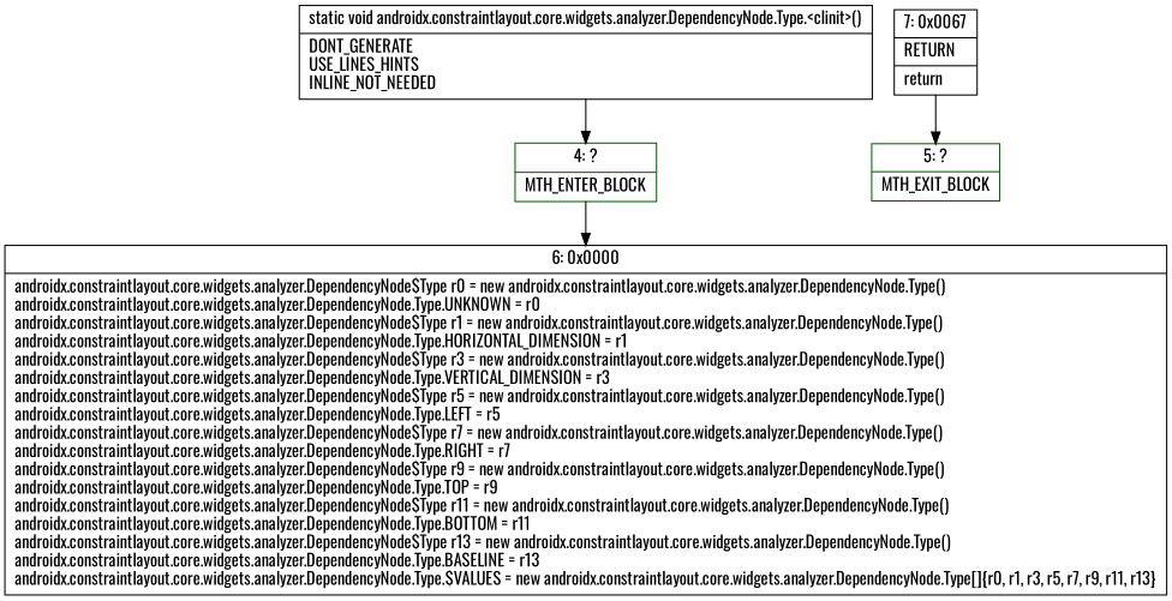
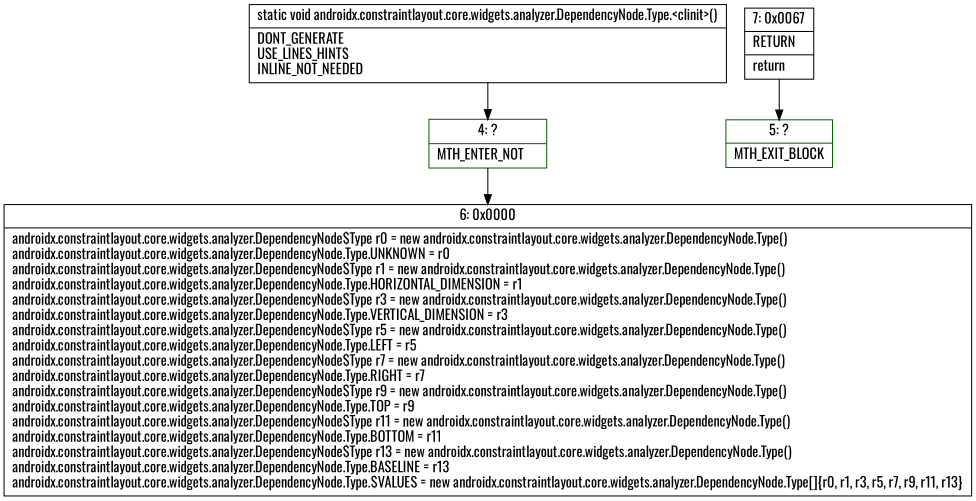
  digraph {
    fontname=Oswald
    node [color=black fontname=Oswald shape=record]
    edge [fontname=Oswald]
-   n1 [color=darkgreen label="{4\:\ ?|MTH_ENTER_BLOCK\l}"]
+   n1 [color=darkgreen label="{4\:\ ?|MTH_ENTER_NOT\l}"]
    n2 [label="{6\:\ 0x0000|androidx.constraintlayout.core.widgets.analyzer.DependencyNode$Type r0 = new androidx.constraintlayout.core.widgets.analyzer.DependencyNode.Type()\landroidx.constraintlayout.core.widgets.analyzer.DependencyNode.Type.UNKNOWN = r0\landroidx.constraintlayout.core.widgets.analyzer.DependencyNode$Type r1 = new androidx.constraintlayout.core.widgets.analyzer.DependencyNode.Type()\landroidx.constraintlayout.core.widgets.analyzer.DependencyNode.Type.HORIZONTAL_DIMENSION = r1\landroidx.constraintlayout.core.widgets.analyzer.DependencyNode$Type r3 = new androidx.constraintlayout.core.widgets.analyzer.DependencyNode.Type()\landroidx.constraintlayout.core.widgets.analyzer.DependencyNode.Type.VERTICAL_DIMENSION = r3\landroidx.constraintlayout.core.widgets.analyzer.DependencyNode$Type r5 = new androidx.constraintlayout.core.widgets.analyzer.DependencyNode.Type()\landroidx.constraintlayout.core.widgets.analyzer.DependencyNode.Type.LEFT = r5\landroidx.constraintlayout.core.widgets.analyzer.DependencyNode$Type r7 = new androidx.constraintlayout.core.widgets.analyzer.DependencyNode.Type()\landroidx.constraintlayout.core.widgets.analyzer.DependencyNode.Type.RIGHT = r7\landroidx.constraintlayout.core.widgets.analyzer.DependencyNode$Type r9 = new androidx.constraintlayout.core.widgets.analyzer.DependencyNode.Type()\landroidx.constraintlayout.core.widgets.analyzer.DependencyNode.Type.TOP = r9\landroidx.constraintlayout.core.widgets.analyzer.DependencyNode$Type r11 = new androidx.constraintlayout.core.widgets.analyzer.DependencyNode.Type()\landroidx.constraintlayout.core.widgets.analyzer.DependencyNode.Type.BOTTOM = r11\landroidx.constraintlayout.core.widgets.analyzer.DependencyNode$Type r13 = new androidx.constraintlayout.core.widgets.analyzer.DependencyNode.Type()\landroidx.constraintlayout.core.widgets.analyzer.DependencyNode.Type.BASELINE = r13\landroidx.constraintlayout.core.widgets.analyzer.DependencyNode.Type.$VALUES = new androidx.constraintlayout.core.widgets.analyzer.DependencyNode.Type[]\{r0, r1, r3, r5, r7, r9, r11, r13\}\l}"]
    n3 [label="{7\:\ 0x0067|RETURN\l|return\l}"]
    n4 [color=darkgreen label="{5\:\ ?|MTH_EXIT_BLOCK\l}"]
    n5 [label="{static void androidx.constraintlayout.core.widgets.analyzer.DependencyNode.Type.\<clinit\>()  | DONT_GENERATE\lUSE_LINES_HINTS\lINLINE_NOT_NEEDED\l}"]
    n1 -> n2
    n3 -> n4
    n5 -> n1
  }
